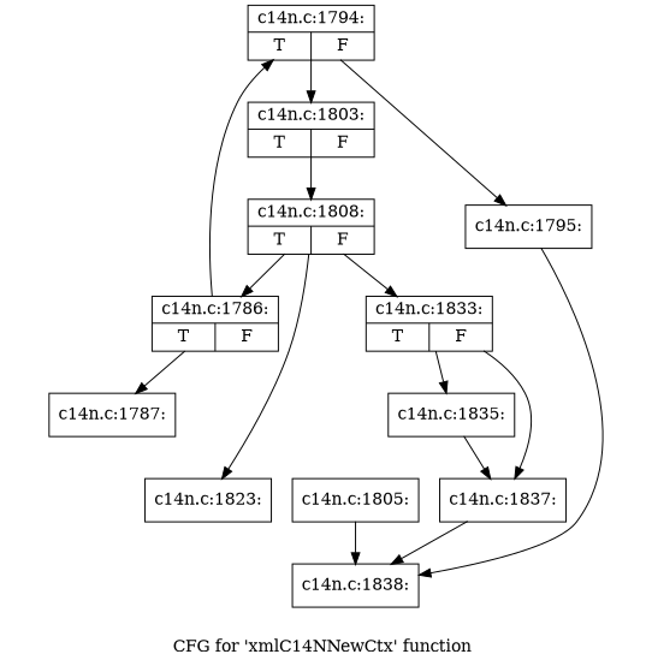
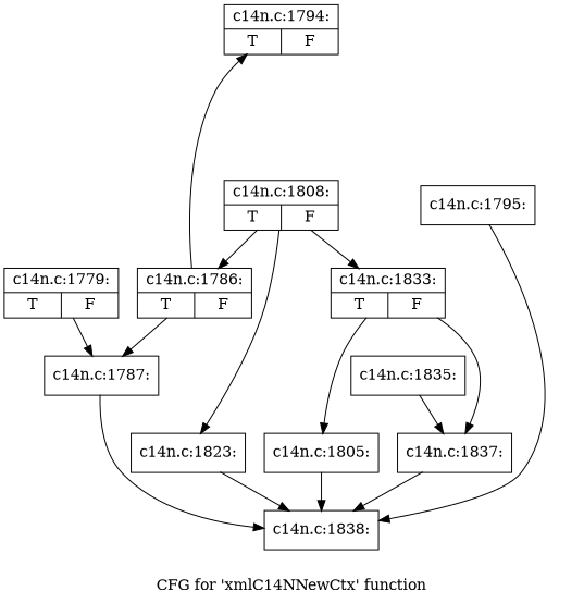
  digraph {
    label="CFG for 'xmlC14NNewCtx' function"
    node [shape=record]
+   n1 [label="{c14n.c:1779:|{<s0>T|<s1>F}}"]
    n2 [label="{c14n.c:1787:}"]
    n3 [label="{c14n.c:1838:}"]
    n4 [label="{c14n.c:1786:|{<s0>T|<s1>F}}"]
    n5 [label="{c14n.c:1794:|{<s0>T|<s1>F}}"]
    n6 [label="{c14n.c:1795:}"]
-   n7 [label="{c14n.c:1803:|{<s0>T|<s1>F}}"]
    n8 [label="{c14n.c:1808:|{<s0>T|<s1>F}}"]
    n9 [label="{c14n.c:1805:}"]
    n10 [label="{c14n.c:1823:}"]
    n11 [label="{c14n.c:1833:|{<s0>T|<s1>F}}"]
    n12 [label="{c14n.c:1835:}"]
    n13 [label="{c14n.c:1837:}"]
+   n1 -> n2
+   n2 -> n3
    n4 -> n2
    n4 -> n5
-   n5 -> n6
-   n5 -> n7
    n6 -> n3
-   n7 -> n8
    n8 -> n4
    n8 -> n10
    n8 -> n11
    n9 -> n3
-   n11 -> n12
+   n10 -> n3
+   n11 -> n9
    n11 -> n13
    n12 -> n13
    n13 -> n3
  }
